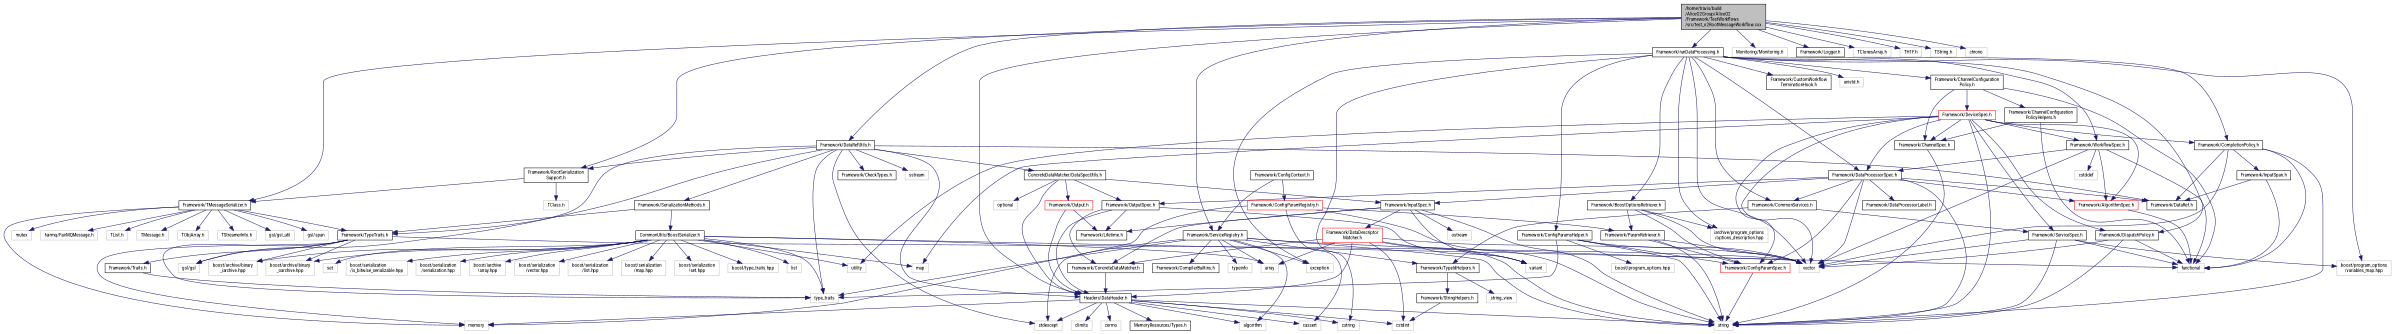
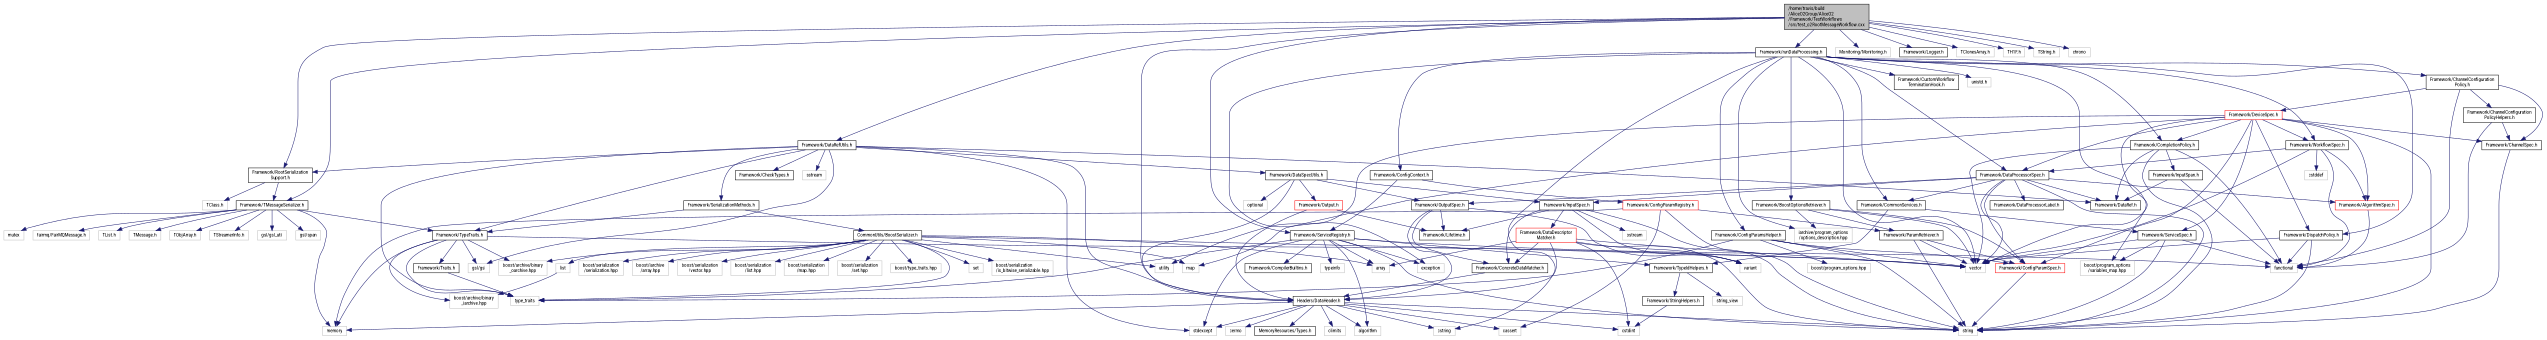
  digraph {
    fontname="Roboto Condensed"
    node [color=grey75 fontname="Roboto Condensed" fontsize=10 shape=record]
    edge [color=midnightblue fontname="Roboto Condensed" fontsize=10 labelfontname=Helvetica labelfontsize=10 style=solid]
    n1 [color=black fillcolor=grey75 fontcolor=black height=0.2 label="/home/travis/build\l/AliceO2Group/AliceO2\l/Framework/TestWorkflows\l/src/test_o2RootMessageWorkflow.cxx" style=filled width=0.4]
    n2 [color=black height=0.2 label="Framework/RootSerialization\lSupport.h" width=0.4]
    n3 [color=black height=0.2 label="Framework/TMessageSerializer.h" width=0.4]
    n4 [color=black height=0.2 label="Framework/DataRefUtils.h" width=0.4]
    n5 [color=black height=0.2 label="Headers/DataHeader.h" width=0.4]
    n6 [color=black height=0.2 label="Framework/ServiceRegistry.h" width=0.4]
    n7 [color=black height=0.2 label="Framework/runDataProcessing.h" width=0.4]
    n8 [height=0.2 label="Monitoring/Monitoring.h" width=0.4]
    n9 [color=black height=0.2 label="Framework/Logger.h" width=0.4]
    n10 [height=0.2 label="TClonesArray.h" width=0.4]
    n11 [height=0.2 label="TH1F.h" width=0.4]
    n12 [height=0.2 label="TString.h" width=0.4]
    n13 [height=0.2 label=chrono width=0.4]
    n14 [height=0.2 label="TClass.h" width=0.4]
    n15 [height=0.2 label="fairmq/FairMQMessage.h" width=0.4]
    n16 [height=0.2 label="TList.h" width=0.4]
    n17 [height=0.2 label="TMessage.h" width=0.4]
    n18 [height=0.2 label="TObjArray.h" width=0.4]
    n19 [height=0.2 label="TStreamerInfo.h" width=0.4]
    n20 [height=0.2 label="gsl/gsl_util" width=0.4]
    n21 [height=0.2 label="gsl/span" width=0.4]
    n22 [height=0.2 label=memory width=0.4]
    n23 [height=0.2 label=mutex width=0.4]
    n24 [color=black height=0.2 label="Framework/TypeTraits.h" width=0.4]
    n25 [color=black height=0.2 label="Framework/DataRef.h" width=0.4]
    n26 [color=black height=0.2 label="Framework/SerializationMethods.h" width=0.4]
    n27 [height=0.2 label=type_traits width=0.4]
    n28 [height=0.2 label="gsl/gsl" width=0.4]
-   n29 [color=black height=0.2 label="ConcreteDataMatcher/DataSpecUtils.h" width=0.4]
+   n29 [color=black height=0.2 label="Framework/DataSpecUtils.h" width=0.4]
    n30 [height=0.2 label=stdexcept width=0.4]
    n31 [color=black height=0.2 label="Framework/CheckTypes.h" width=0.4]
    n32 [height=0.2 label=sstream width=0.4]
    n33 [color=black height=0.2 label="MemoryResources/Types.h" width=0.4]
    n34 [height=0.2 label=cstdint width=0.4]
    n35 [height=0.2 label=cassert width=0.4]
    n36 [height=0.2 label=cstring width=0.4]
    n37 [height=0.2 label=algorithm width=0.4]
    n38 [height=0.2 label=string width=0.4]
    n39 [height=0.2 label=climits width=0.4]
    n40 [height=0.2 label=cerrno width=0.4]
    n41 [height=0.2 label=array width=0.4]
    n42 [color=black height=0.2 label="Framework/CompilerBuiltins.h" width=0.4]
    n43 [color=black height=0.2 label="Framework/TypeIdHelpers.h" width=0.4]
    n44 [height=0.2 label=exception width=0.4]
    n45 [height=0.2 label=functional width=0.4]
    n46 [height=0.2 label=typeinfo width=0.4]
    n47 [height=0.2 label=vector width=0.4]
    n48 [color=black height=0.2 label="Framework/ChannelConfiguration\lPolicy.h" width=0.4]
    n49 [color=black height=0.2 label="Framework/WorkflowSpec.h" width=0.4]
    n50 [color=black height=0.2 label="Framework/DataProcessorSpec.h" width=0.4]
    n51 [color=black height=0.2 label="Framework/CommonServices.h" width=0.4]
    n52 [height=0.2 label="boost/program_options\l/variables_map.hpp" width=0.4]
    n53 [color=black height=0.2 label="Framework/CompletionPolicy.h" width=0.4]
    n54 [color=black height=0.2 label="Framework/DispatchPolicy.h" width=0.4]
    n55 [color=black height=0.2 label="Framework/ConfigParamsHelper.h" width=0.4]
    n56 [color=black height=0.2 label="Framework/ConfigContext.h" width=0.4]
    n57 [color=black height=0.2 label="Framework/BoostOptionsRetriever.h" width=0.4]
    n58 [height=0.2 label="iarchive/program_options\l/options_description.hpp" width=0.4]
    n59 [color=black height=0.2 label="Framework/CustomWorkflow\lTerminationHook.h" width=0.4]
    n60 [height=0.2 label="unistd.h" width=0.4]
    n61 [color=black height=0.2 label="CommonUtils/BoostSerializer.h" width=0.4]
    n62 [color=black height=0.2 label="Framework/Traits.h" width=0.4]
    n63 [height=0.2 label="boost/archive/binary\l_iarchive.hpp" width=0.4]
    n64 [height=0.2 label="boost/archive/binary\l_oarchive.hpp" width=0.4]
    n65 [color=black height=0.2 label="Framework/OutputSpec.h" width=0.4]
    n66 [color=black height=0.2 label="Framework/InputSpec.h" width=0.4]
    n67 [color=red height=0.2 label="Framework/Output.h" width=0.4]
    n68 [height=0.2 label=optional width=0.4]
    n69 [height=0.2 label=utility width=0.4]
    n70 [height=0.2 label=list width=0.4]
    n71 [height=0.2 label=map width=0.4]
    n72 [height=0.2 label=set width=0.4]
    n73 [height=0.2 label="boost/serialization\l/is_bitwise_serializable.hpp" width=0.4]
    n74 [height=0.2 label="boost/serialization\l/serialization.hpp" width=0.4]
    n75 [height=0.2 label="boost/iarchive\l/array.hpp" width=0.4]
    n76 [height=0.2 label="boost/serialization\l/vector.hpp" width=0.4]
    n77 [height=0.2 label="boost/serialization\l/list.hpp" width=0.4]
    n78 [height=0.2 label="boost/serialization\l/map.hpp" width=0.4]
    n79 [height=0.2 label="boost/serialization\l/set.hpp" width=0.4]
    n80 [height=0.2 label="boost/type_traits.hpp" width=0.4]
    n81 [color=black height=0.2 label="Framework/Lifetime.h" width=0.4]
    n82 [color=black height=0.2 label="Framework/ConcreteDataMatcher.h" width=0.4]
    n83 [height=0.2 label=variant width=0.4]
    n84 [color=red height=0.2 label="Framework/DataDescriptor\lMatcher.h" width=0.4]
    n85 [height=0.2 label=ostream width=0.4]
    n86 [height=0.2 label=string_view width=0.4]
    n87 [color=black height=0.2 label="Framework/StringHelpers.h" width=0.4]
    n88 [color=black height=0.2 label="Framework/ChannelConfiguration\lPolicyHelpers.h" width=0.4]
    n89 [color=black height=0.2 label="Framework/ChannelSpec.h" width=0.4]
    n90 [color=red height=0.2 label="Framework/DeviceSpec.h" width=0.4]
    n91 [color=red height=0.2 label="Framework/AlgorithmSpec.h" width=0.4]
    n92 [height=0.2 label=cstddef width=0.4]
    n93 [color=red height=0.2 label="Framework/ConfigParamSpec.h" width=0.4]
    n94 [color=black height=0.2 label="Framework/DataProcessorLabel.h" width=0.4]
    n95 [color=black height=0.2 label="Framework/ServiceSpec.h" width=0.4]
    n96 [color=black height=0.2 label="Framework/InputSpan.h" width=0.4]
    n97 [height=0.2 label="boost/program_options.hpp" width=0.4]
    n98 [color=red height=0.2 label="Framework/ConfigParamRegistry.h" width=0.4]
    n99 [color=black height=0.2 label="Framework/ParamRetriever.h" width=0.4]
    n1 -> n2
    n1 -> n3
    n1 -> n4
    n1 -> n5
    n1 -> n6
    n1 -> n7
    n1 -> n8
    n1 -> n9
    n1 -> n10
    n1 -> n11
    n1 -> n12
    n1 -> n13
    n2 -> n3
    n2 -> n14
    n3 -> n15
    n3 -> n16
    n3 -> n17
    n3 -> n18
    n3 -> n19
    n3 -> n20
    n3 -> n21
    n3 -> n22
    n3 -> n23
    n3 -> n24
    n4 -> n2
    n4 -> n5
    n4 -> n24
    n4 -> n25
    n4 -> n26
    n4 -> n27
    n4 -> n28
    n4 -> n29
    n4 -> n30
    n4 -> n31
    n4 -> n32
    n5 -> n22
    n5 -> n30
    n5 -> n33
    n5 -> n34
    n5 -> n35
    n5 -> n36
    n5 -> n37
    n5 -> n38
    n5 -> n39
    n5 -> n40
    n6 -> n27
    n6 -> n30
    n6 -> n37
    n6 -> n38
    n6 -> n41
    n6 -> n42
    n6 -> n43
    n6 -> n44
    n6 -> n45
    n6 -> n46
    n7 -> n36
    n7 -> n44
    n7 -> n47
    n7 -> n48
    n7 -> n49
    n7 -> n50
    n7 -> n51
    n7 -> n52
    n7 -> n53
    n7 -> n54
    n7 -> n55
+   n7 -> n56
    n7 -> n57
    n7 -> n58
    n7 -> n59
    n7 -> n60
    n24 -> n22
    n24 -> n27
    n24 -> n28
    n24 -> n47
    n24 -> n62
    n24 -> n63
    n24 -> n64
    n26 -> n24
    n26 -> n61
    n29 -> n5
    n29 -> n65
    n29 -> n66
    n29 -> n67
    n29 -> n68
    n43 -> n86
    n43 -> n87
    n48 -> n45
    n48 -> n88
    n48 -> n89
    n48 -> n90
    n49 -> n45
    n49 -> n47
    n49 -> n50
    n49 -> n91
    n49 -> n92
    n50 -> n25
    n50 -> n38
    n50 -> n47
    n50 -> n51
    n50 -> n65
    n50 -> n66
    n50 -> n91
    n50 -> n93
    n50 -> n94
    n51 -> n43
    n51 -> n95
    n53 -> n25
    n53 -> n38
    n53 -> n45
    n53 -> n47
    n53 -> n96
    n54 -> n38
    n54 -> n45
    n54 -> n47
    n55 -> n27
    n55 -> n38
    n55 -> n47
    n55 -> n93
    n55 -> n97
    n56 -> n6
    n56 -> n98
    n57 -> n47
    n57 -> n58
    n57 -> n93
    n57 -> n99
    n61 -> n27
    n61 -> n41
    n61 -> n47
-   n61 -> n63
+   n70 -> n63
    n61 -> n64
    n61 -> n69
    n61 -> n70
    n61 -> n71
    n61 -> n72
    n61 -> n73
    n61 -> n74
    n61 -> n75
    n61 -> n76
    n61 -> n77
    n61 -> n78
    n61 -> n79
    n61 -> n80
    n62 -> n27
    n65 -> n5
    n65 -> n81
    n65 -> n82
    n65 -> n83
    n66 -> n38
    n66 -> n81
    n66 -> n82
    n66 -> n83
    n66 -> n84
    n66 -> n85
    n67 -> n5
    n67 -> n81
    n82 -> n5
    n84 -> n5
    n84 -> n34
    n84 -> n38
    n84 -> n41
    n84 -> n47
    n84 -> n82
    n84 -> n83
    n87 -> n34
    n88 -> n45
    n88 -> n89
    n89 -> n38
    n90 -> n38
    n90 -> n47
    n90 -> n49
    n90 -> n50
    n90 -> n53
    n90 -> n54
    n90 -> n69
    n90 -> n71
    n90 -> n89
    n90 -> n91
    n90 -> n93
    n90 -> n95
    n91 -> n45
    n93 -> n38
    n95 -> n38
    n95 -> n45
    n95 -> n47
    n95 -> n52
    n96 -> n25
    n96 -> n45
    n98 -> n22
    n98 -> n35
    n98 -> n38
    n98 -> n99
    n99 -> n38
    n99 -> n47
    n99 -> n93
  }
